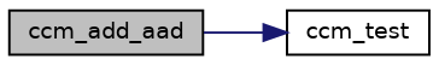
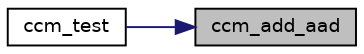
  digraph {
    rankdir=RL
    node [color=black fontname=Helvetica fontsize=10 shape=record style=filled]
    n1 [fillcolor=grey75 fontcolor=black height=0.2 label=ccm_add_aad width=0.4]
    n2 [fillcolor=white height=0.2 label=ccm_test width=0.4]
-   n2 -> n1 [color=midnightblue dir=back fontname=Helvetica fontsize=10 labelfontname=Helvetica labelfontsize=10 style=solid]
+   n1 -> n2 [color=midnightblue dir=back fontname=Helvetica fontsize=10 labelfontname=Helvetica labelfontsize=10 style=solid]
  }
